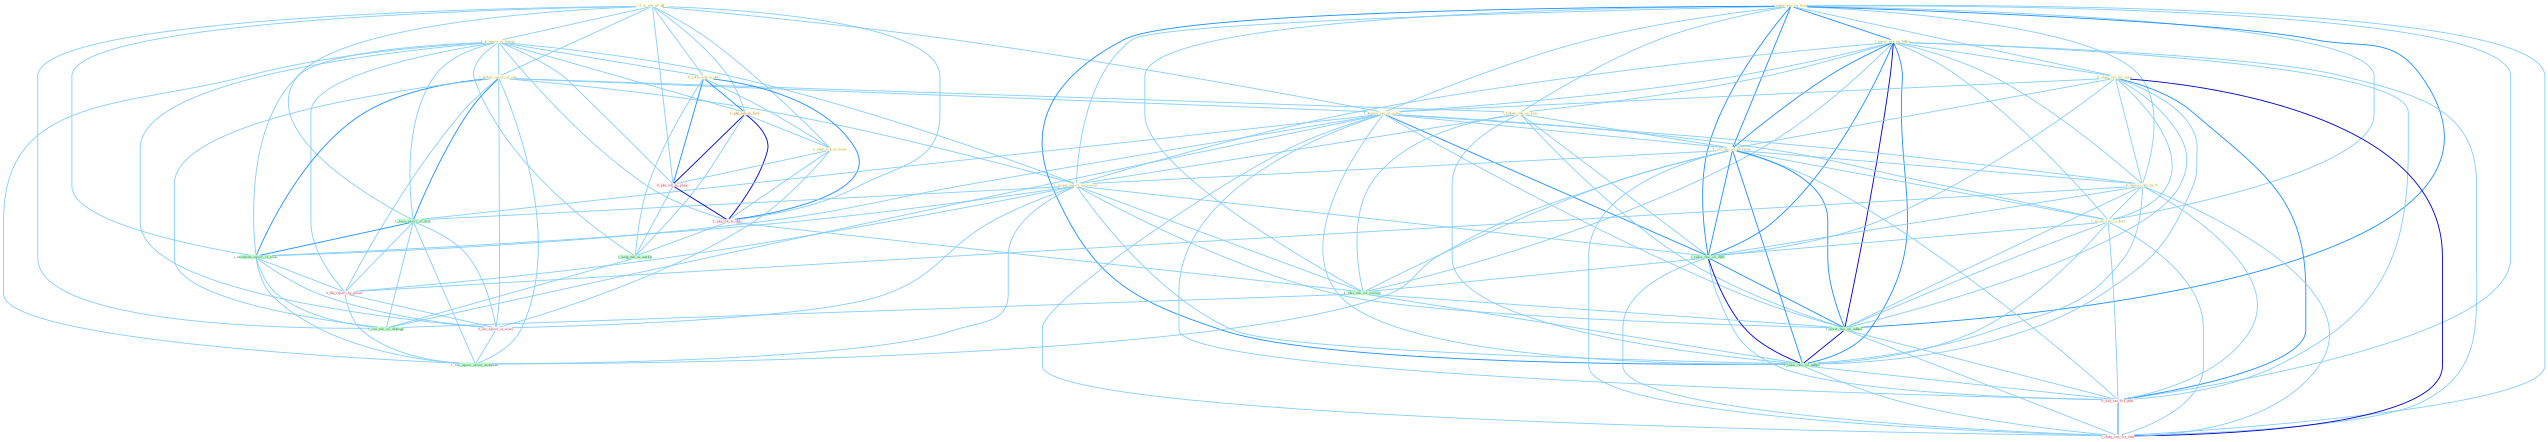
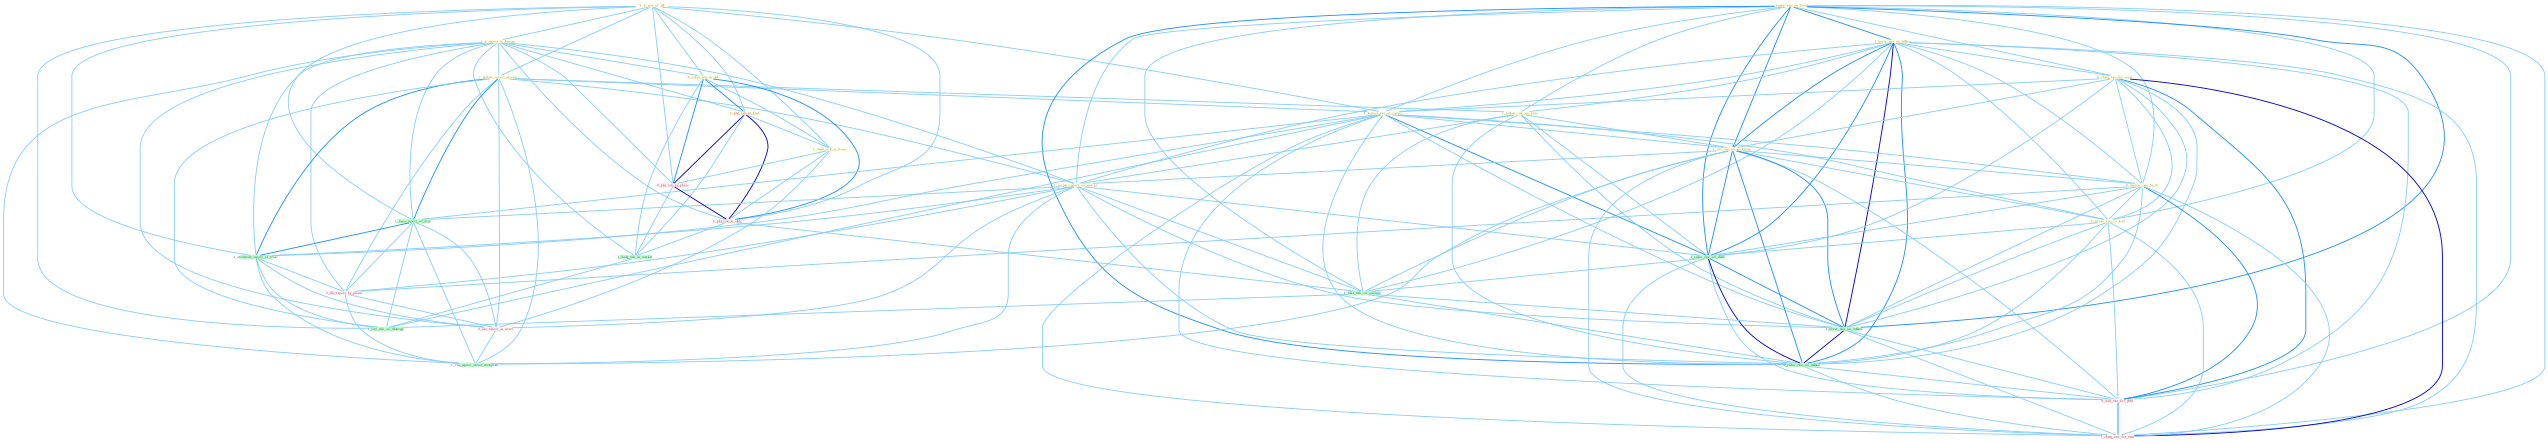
  graph {
    fontname="EB Garamond"
    node [color="#ffffe0" fixedsize=true fontcolor="#8b7d6b" fontname="EB Garamond" fontsize=4 shape=polygon style=filled]
    edge [color="#87cefa" fontname="EB Garamond" w=1]
    "1_is_role_of_alli " [height=.06 width=.5]
    "1_is_report_in_bureau " [height=.06 width=.5]
    "1_follow_report_of_earn " [height=.06 width=.5]
    "0_taken_role_in_aid " [height=.06 width=.5]
    "1_review_rate_on_bond " [height=.06 width=.5]
    "1_lower_rate_on_billion " [height=.06 width=.5]
    "0_charg_rate_for_insur " [height=.06 width=.5]
    "1_plai_role_in_fuel " [fontcolor="#b22222" height=.06 width=.5]
    "1_relish_role_as_home " [height=.06 width=.5]
    "1_improv_rate_of_patient " [height=.06 width=.5]
    "1_follow_rule_on_price " [height=.06 width=.5]
    "1_cut_rate_on_entitynam " [height=.06 width=.5]
    "0_depress_rate_by_% " [height=.06 width=.5]
    "1_prepar_report_on_contact " [height=.06 width=.5]
    "0_return_rate_to_level " [height=.06 width=.5]
    "0_plai_role_in_phase " [color="#fff0f5" fontcolor="#b22222" height=.06 width=.5]
    "0_plai_role_in_slide " [color="#fff0f5" fontcolor="#b22222" height=.06 width=.5]
    "0_file_report_by_phone " [color="#fff0f5" fontcolor="#b22222" height=.06 width=.5]
    "0_cite_report_as_sourc " [color="#fff0f5" fontcolor="#b22222" height=.06 width=.5]
    "0_had_rate_for_yield " [color="#fff0f5" fontcolor="#b22222" height=.06 width=.5]
    "0_charg_rate_for_time " [color="#fff0f5" fontcolor="#b22222" height=.06 width=.5]
    "1_been_report_of_firm " [color="#BDFCC9" fontcolor="#2f4f4f" height=.06 width=.5]
    "1_entitynam_report_of_trade " [color="#BDFCC9" fontcolor="#2f4f4f" height=.06 width=.5]
    "1_run_risk_of_disintegr " [color="#BDFCC9" fontcolor="#2f4f4f" height=.06 width=.5]
    "1_hedg_risk_in_market " [color="#BDFCC9" fontcolor="#2f4f4f" height=.06 width=.5]
    "1_ran_report_about_entitynam " [color="#BDFCC9" fontcolor="#2f4f4f" height=.06 width=.5]
    "1_reduc_rate_on_debt " [color="#BDFCC9" fontcolor="#2f4f4f" height=.06 width=.5]
    "1_take_risk_on_outcom " [color="#BDFCC9" fontcolor="#2f4f4f" height=.06 width=.5]
    "1_lower_rate_on_million " [color="#BDFCC9" fontcolor="#2f4f4f" height=.06 width=.5]
    "1_reduc_rate_on_million " [color="#BDFCC9" fontcolor="#2f4f4f" height=.06 width=.5]
    subgraph sub_1 {
      "1_is_role_of_alli "
      "1_is_report_in_bureau "
      "1_follow_report_of_earn "
      "0_taken_role_in_aid "
      "1_review_rate_on_bond "
      "1_lower_rate_on_billion "
      "0_charg_rate_for_insur "
      "1_plai_role_in_fuel "
      "1_relish_role_as_home "
      "1_improv_rate_of_patient "
      "1_follow_rule_on_price "
      "1_cut_rate_on_entitynam "
      "0_depress_rate_by_% "
      "1_prepar_report_on_contact "
      "0_return_rate_to_level "
    }
    subgraph sub_2 {
      "0_plai_role_in_phase "
      "0_plai_role_in_slide "
      "0_file_report_by_phone "
      "0_cite_report_as_sourc "
      "0_had_rate_for_yield "
      "0_charg_rate_for_time "
    }
    "1_is_role_of_alli " -- "1_is_report_in_bureau "
    "1_is_role_of_alli " -- "1_follow_report_of_earn "
    "1_is_role_of_alli " -- "0_taken_role_in_aid "
    "1_is_role_of_alli " -- "1_plai_role_in_fuel "
    "1_is_role_of_alli " -- "1_relish_role_as_home "
    "1_is_role_of_alli " -- "1_improv_rate_of_patient "
    "1_is_role_of_alli " -- "0_plai_role_in_phase "
    "1_is_role_of_alli " -- "0_plai_role_in_slide "
    "1_is_role_of_alli " -- "1_been_report_of_firm "
    "1_is_role_of_alli " -- "1_entitynam_report_of_trade "
    "1_is_role_of_alli " -- "1_run_risk_of_disintegr "
    "1_is_report_in_bureau " -- "1_follow_report_of_earn "
    "1_is_report_in_bureau " -- "0_taken_role_in_aid "
    "1_is_report_in_bureau " -- "1_plai_role_in_fuel "
    "1_is_report_in_bureau " -- "1_prepar_report_on_contact "
    "1_is_report_in_bureau " -- "0_plai_role_in_phase "
    "1_is_report_in_bureau " -- "0_plai_role_in_slide "
    "1_is_report_in_bureau " -- "0_file_report_by_phone "
    "1_is_report_in_bureau " -- "0_cite_report_as_sourc "
    "1_is_report_in_bureau " -- "1_been_report_of_firm "
    "1_is_report_in_bureau " -- "1_entitynam_report_of_trade "
    "1_is_report_in_bureau " -- "1_hedg_risk_in_market "
    "1_is_report_in_bureau " -- "1_ran_report_about_entitynam "
    "1_follow_report_of_earn " -- "1_improv_rate_of_patient "
    "1_follow_report_of_earn " -- "1_follow_rule_on_price "
    "1_follow_report_of_earn " -- "1_prepar_report_on_contact "
    "1_follow_report_of_earn " -- "0_file_report_by_phone "
    "1_follow_report_of_earn " -- "0_cite_report_as_sourc "
    "1_follow_report_of_earn " -- "1_been_report_of_firm " [color="#1e90ff" w=2]
    "1_follow_report_of_earn " -- "1_entitynam_report_of_trade " [color="#1e90ff" w=2]
    "1_follow_report_of_earn " -- "1_run_risk_of_disintegr "
    "1_follow_report_of_earn " -- "1_ran_report_about_entitynam "
    "0_taken_role_in_aid " -- "1_plai_role_in_fuel " [color="#1e90ff" w=2]
    "0_taken_role_in_aid " -- "1_relish_role_as_home "
    "0_taken_role_in_aid " -- "0_plai_role_in_phase " [color="#1e90ff" w=2]
    "0_taken_role_in_aid " -- "0_plai_role_in_slide " [color="#1e90ff" w=2]
    "0_taken_role_in_aid " -- "1_hedg_risk_in_market "
    "1_review_rate_on_bond " -- "1_lower_rate_on_billion " [color="#1e90ff" w=2]
    "1_review_rate_on_bond " -- "0_charg_rate_for_insur "
    "1_review_rate_on_bond " -- "1_improv_rate_of_patient "
    "1_review_rate_on_bond " -- "1_follow_rule_on_price "
    "1_review_rate_on_bond " -- "1_cut_rate_on_entitynam " [color="#1e90ff" w=2]
    "1_review_rate_on_bond " -- "0_depress_rate_by_% "
    "1_review_rate_on_bond " -- "1_prepar_report_on_contact "
    "1_review_rate_on_bond " -- "0_return_rate_to_level "
    "1_review_rate_on_bond " -- "0_had_rate_for_yield "
    "1_review_rate_on_bond " -- "0_charg_rate_for_time "
    "1_review_rate_on_bond " -- "1_reduc_rate_on_debt " [color="#1e90ff" w=2]
    "1_review_rate_on_bond " -- "1_take_risk_on_outcom "
    "1_review_rate_on_bond " -- "1_lower_rate_on_million " [color="#1e90ff" w=2]
    "1_review_rate_on_bond " -- "1_reduc_rate_on_million " [color="#1e90ff" w=2]
    "1_lower_rate_on_billion " -- "0_charg_rate_for_insur "
    "1_lower_rate_on_billion " -- "1_improv_rate_of_patient "
    "1_lower_rate_on_billion " -- "1_follow_rule_on_price "
    "1_lower_rate_on_billion " -- "1_cut_rate_on_entitynam " [color="#1e90ff" w=2]
    "1_lower_rate_on_billion " -- "0_depress_rate_by_% "
    "1_lower_rate_on_billion " -- "1_prepar_report_on_contact "
    "1_lower_rate_on_billion " -- "0_return_rate_to_level "
    "1_lower_rate_on_billion " -- "0_had_rate_for_yield "
    "1_lower_rate_on_billion " -- "0_charg_rate_for_time "
    "1_lower_rate_on_billion " -- "1_reduc_rate_on_debt " [color="#1e90ff" w=2]
    "1_lower_rate_on_billion " -- "1_take_risk_on_outcom "
    "1_lower_rate_on_billion " -- "1_lower_rate_on_million " [color="#0000cd" w=3]
    "1_lower_rate_on_billion " -- "1_reduc_rate_on_million " [color="#1e90ff" w=2]
    "0_charg_rate_for_insur " -- "1_improv_rate_of_patient "
    "0_charg_rate_for_insur " -- "1_cut_rate_on_entitynam "
    "0_charg_rate_for_insur " -- "0_depress_rate_by_% "
    "0_charg_rate_for_insur " -- "0_return_rate_to_level "
    "0_charg_rate_for_insur " -- "0_had_rate_for_yield " [color="#1e90ff" w=2]
    "0_charg_rate_for_insur " -- "0_charg_rate_for_time " [color="#0000cd" w=3]
    "0_charg_rate_for_insur " -- "1_reduc_rate_on_debt "
    "0_charg_rate_for_insur " -- "1_lower_rate_on_million "
    "0_charg_rate_for_insur " -- "1_reduc_rate_on_million "
    "1_plai_role_in_fuel " -- "1_relish_role_as_home "
    "1_plai_role_in_fuel " -- "0_plai_role_in_phase " [color="#0000cd" w=3]
    "1_plai_role_in_fuel " -- "0_plai_role_in_slide " [color="#0000cd" w=3]
    "1_plai_role_in_fuel " -- "1_hedg_risk_in_market "
    "1_relish_role_as_home " -- "0_plai_role_in_phase "
    "1_relish_role_as_home " -- "0_plai_role_in_slide "
    "1_relish_role_as_home " -- "0_cite_report_as_sourc "
    "1_improv_rate_of_patient " -- "1_cut_rate_on_entitynam "
    "1_improv_rate_of_patient " -- "0_depress_rate_by_% "
    "1_improv_rate_of_patient " -- "0_return_rate_to_level "
    "1_improv_rate_of_patient " -- "0_had_rate_for_yield "
    "1_improv_rate_of_patient " -- "0_charg_rate_for_time "
    "1_improv_rate_of_patient " -- "1_been_report_of_firm "
    "1_improv_rate_of_patient " -- "1_entitynam_report_of_trade "
    "1_improv_rate_of_patient " -- "1_run_risk_of_disintegr "
    "1_improv_rate_of_patient " -- "1_reduc_rate_on_debt " [color="#1e90ff"]
    "1_improv_rate_of_patient " -- "1_lower_rate_on_million "
    "1_improv_rate_of_patient " -- "1_reduc_rate_on_million "
    "1_follow_rule_on_price " -- "1_cut_rate_on_entitynam "
    "1_follow_rule_on_price " -- "1_prepar_report_on_contact "
    "1_follow_rule_on_price " -- "1_reduc_rate_on_debt "
    "1_follow_rule_on_price " -- "1_take_risk_on_outcom "
    "1_follow_rule_on_price " -- "1_lower_rate_on_million "
    "1_follow_rule_on_price " -- "1_reduc_rate_on_million "
    "1_cut_rate_on_entitynam " -- "0_depress_rate_by_% "
    "1_cut_rate_on_entitynam " -- "1_prepar_report_on_contact "
    "1_cut_rate_on_entitynam " -- "0_return_rate_to_level "
    "1_cut_rate_on_entitynam " -- "0_had_rate_for_yield "
    "1_cut_rate_on_entitynam " -- "0_charg_rate_for_time "
    "1_cut_rate_on_entitynam " -- "1_ran_report_about_entitynam "
    "1_cut_rate_on_entitynam " -- "1_reduc_rate_on_debt " [color="#1e90ff" w=2]
    "1_cut_rate_on_entitynam " -- "1_take_risk_on_outcom "
    "1_cut_rate_on_entitynam " -- "1_lower_rate_on_million " [color="#1e90ff" w=2]
    "1_cut_rate_on_entitynam " -- "1_reduc_rate_on_million " [color="#1e90ff" w=2]
    "0_depress_rate_by_% " -- "0_return_rate_to_level "
    "0_depress_rate_by_% " -- "0_file_report_by_phone "
-   "0_depress_rate_by_% " -- "0_had_rate_for_yield "
+   "0_depress_rate_by_% " -- "0_had_rate_for_yield " [color="#1e90ff"]
    "0_depress_rate_by_% " -- "0_charg_rate_for_time "
    "0_depress_rate_by_% " -- "1_reduc_rate_on_debt "
    "0_depress_rate_by_% " -- "1_lower_rate_on_million "
    "0_depress_rate_by_% " -- "1_reduc_rate_on_million "
    "1_prepar_report_on_contact " -- "0_file_report_by_phone "
    "1_prepar_report_on_contact " -- "0_cite_report_as_sourc "
    "1_prepar_report_on_contact " -- "1_been_report_of_firm "
    "1_prepar_report_on_contact " -- "1_entitynam_report_of_trade "
    "1_prepar_report_on_contact " -- "1_ran_report_about_entitynam "
    "1_prepar_report_on_contact " -- "1_reduc_rate_on_debt "
    "1_prepar_report_on_contact " -- "1_take_risk_on_outcom "
    "1_prepar_report_on_contact " -- "1_lower_rate_on_million "
    "1_prepar_report_on_contact " -- "1_reduc_rate_on_million "
    "0_return_rate_to_level " -- "0_had_rate_for_yield "
    "0_return_rate_to_level " -- "0_charg_rate_for_time "
    "0_return_rate_to_level " -- "1_reduc_rate_on_debt "
    "0_return_rate_to_level " -- "1_lower_rate_on_million "
    "0_return_rate_to_level " -- "1_reduc_rate_on_million "
    "0_plai_role_in_phase " -- "0_plai_role_in_slide " [color="#0000cd" w=3]
    "0_plai_role_in_phase " -- "1_hedg_risk_in_market "
    "0_plai_role_in_slide " -- "1_hedg_risk_in_market "
    "0_plai_role_in_slide " -- "1_take_risk_on_outcom "
    "0_file_report_by_phone " -- "0_cite_report_as_sourc "
    "0_file_report_by_phone " -- "1_ran_report_about_entitynam "
    "0_cite_report_as_sourc " -- "1_ran_report_about_entitynam "
    "0_had_rate_for_yield " -- "0_charg_rate_for_time " [color="#1e90ff" w=2]
    "1_been_report_of_firm " -- "0_file_report_by_phone "
    "1_been_report_of_firm " -- "0_cite_report_as_sourc "
    "1_been_report_of_firm " -- "1_entitynam_report_of_trade " [color="#1e90ff" w=2]
    "1_been_report_of_firm " -- "1_run_risk_of_disintegr "
    "1_been_report_of_firm " -- "1_ran_report_about_entitynam "
    "1_entitynam_report_of_trade " -- "0_file_report_by_phone "
    "1_entitynam_report_of_trade " -- "0_cite_report_as_sourc "
    "1_entitynam_report_of_trade " -- "1_run_risk_of_disintegr "
    "1_entitynam_report_of_trade " -- "1_ran_report_about_entitynam "
    "1_hedg_risk_in_market " -- "1_run_risk_of_disintegr "
    "1_reduc_rate_on_debt " -- "0_had_rate_for_yield "
    "1_reduc_rate_on_debt " -- "0_charg_rate_for_time "
    "1_reduc_rate_on_debt " -- "1_take_risk_on_outcom "
    "1_reduc_rate_on_debt " -- "1_lower_rate_on_million " [color="#1e90ff" w=2]
    "1_reduc_rate_on_debt " -- "1_reduc_rate_on_million " [color="#0000cd" w=3]
    "1_take_risk_on_outcom " -- "1_run_risk_of_disintegr "
    "1_take_risk_on_outcom " -- "1_lower_rate_on_million "
    "1_take_risk_on_outcom " -- "1_reduc_rate_on_million "
    "1_lower_rate_on_million " -- "0_had_rate_for_yield "
    "1_lower_rate_on_million " -- "0_charg_rate_for_time "
    "1_lower_rate_on_million " -- "1_reduc_rate_on_million " [color="#0000cd" w=3]
    "1_reduc_rate_on_million " -- "0_had_rate_for_yield "
    "1_reduc_rate_on_million " -- "0_charg_rate_for_time "
  }
